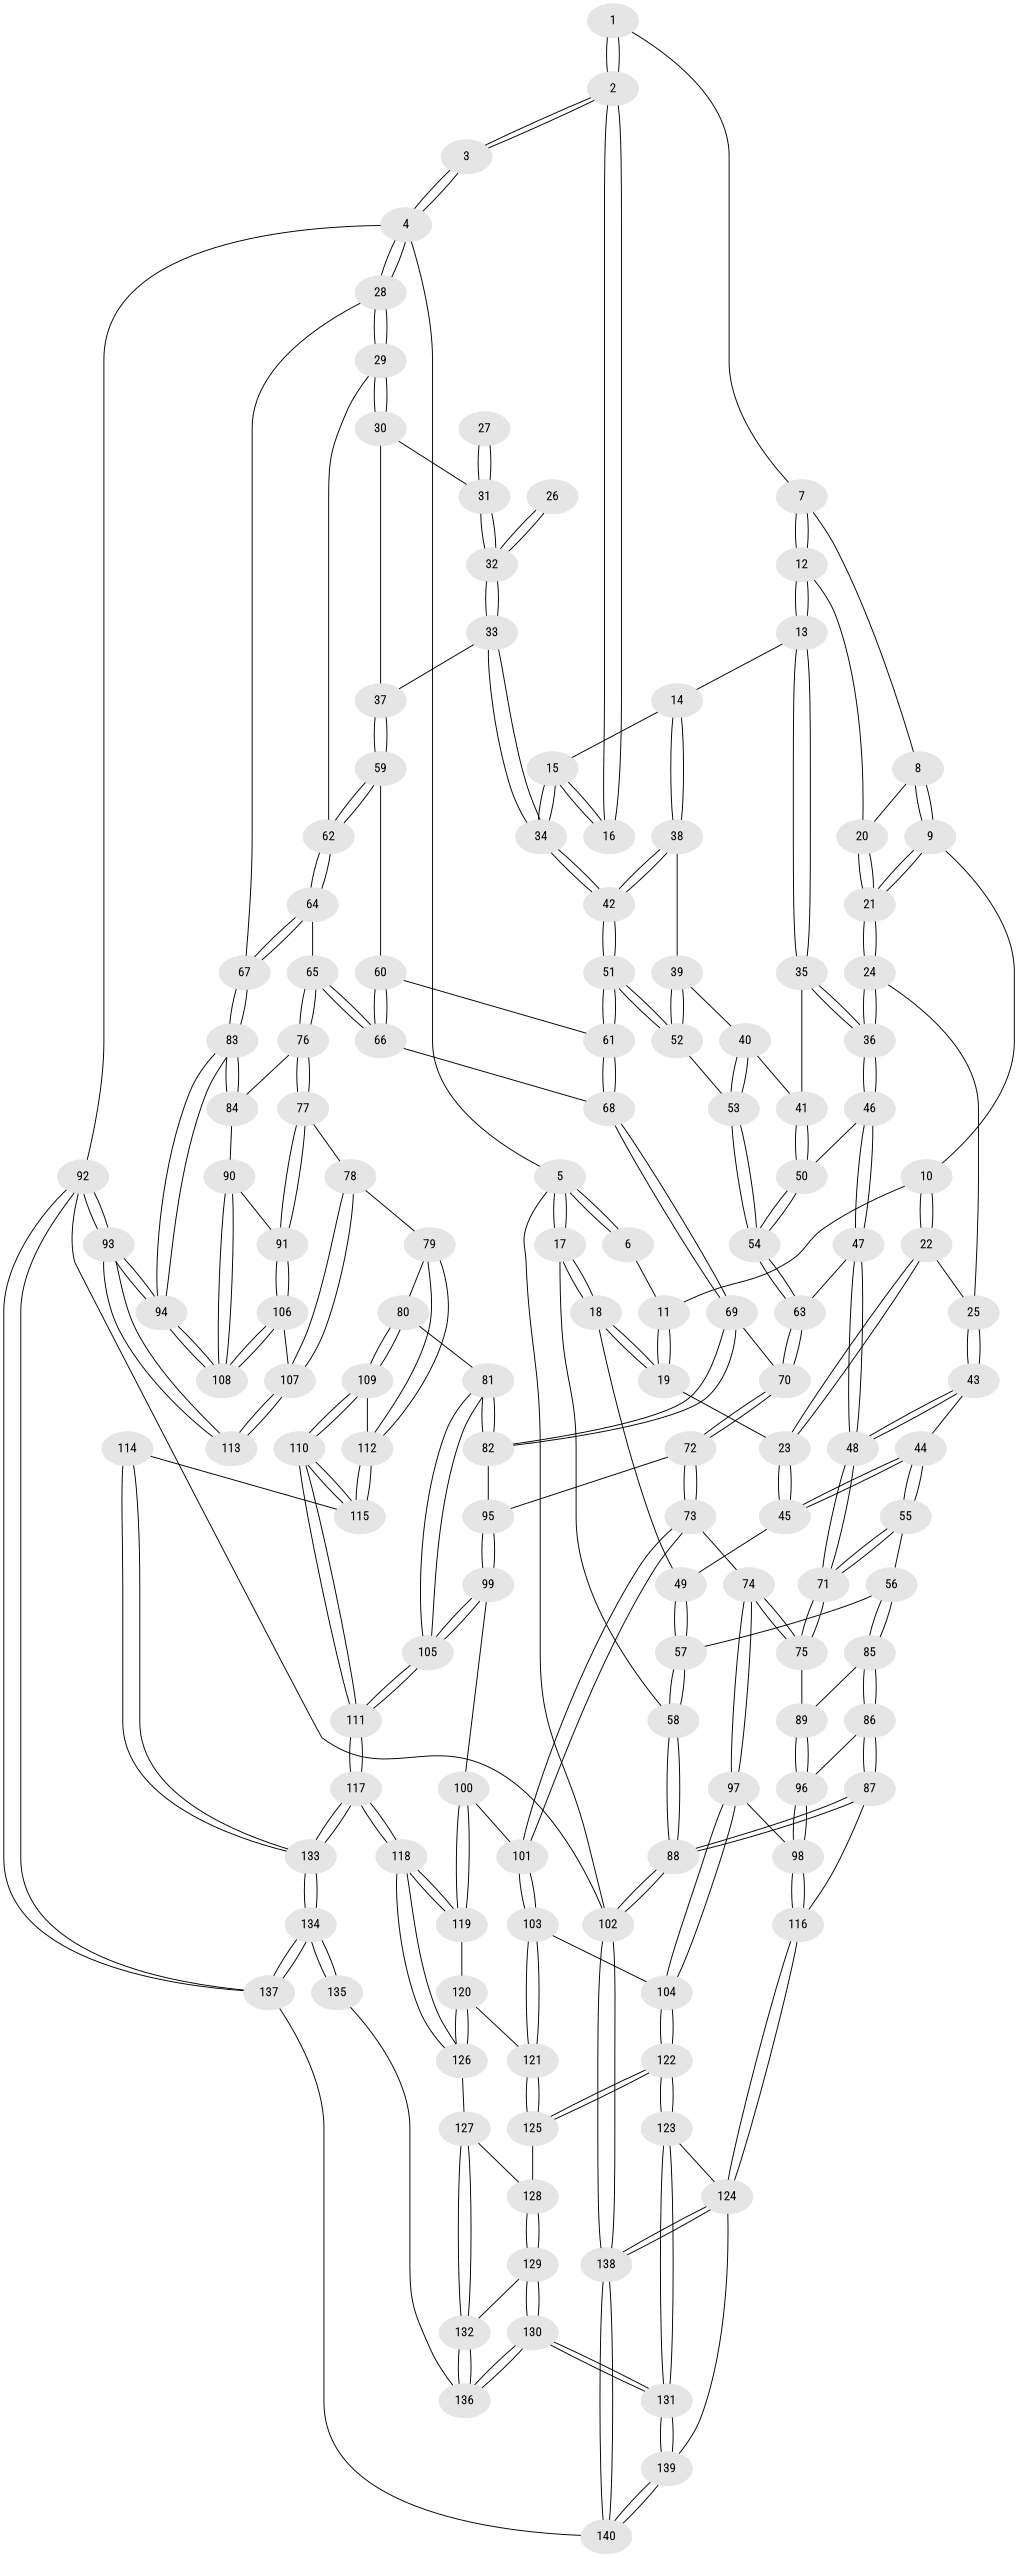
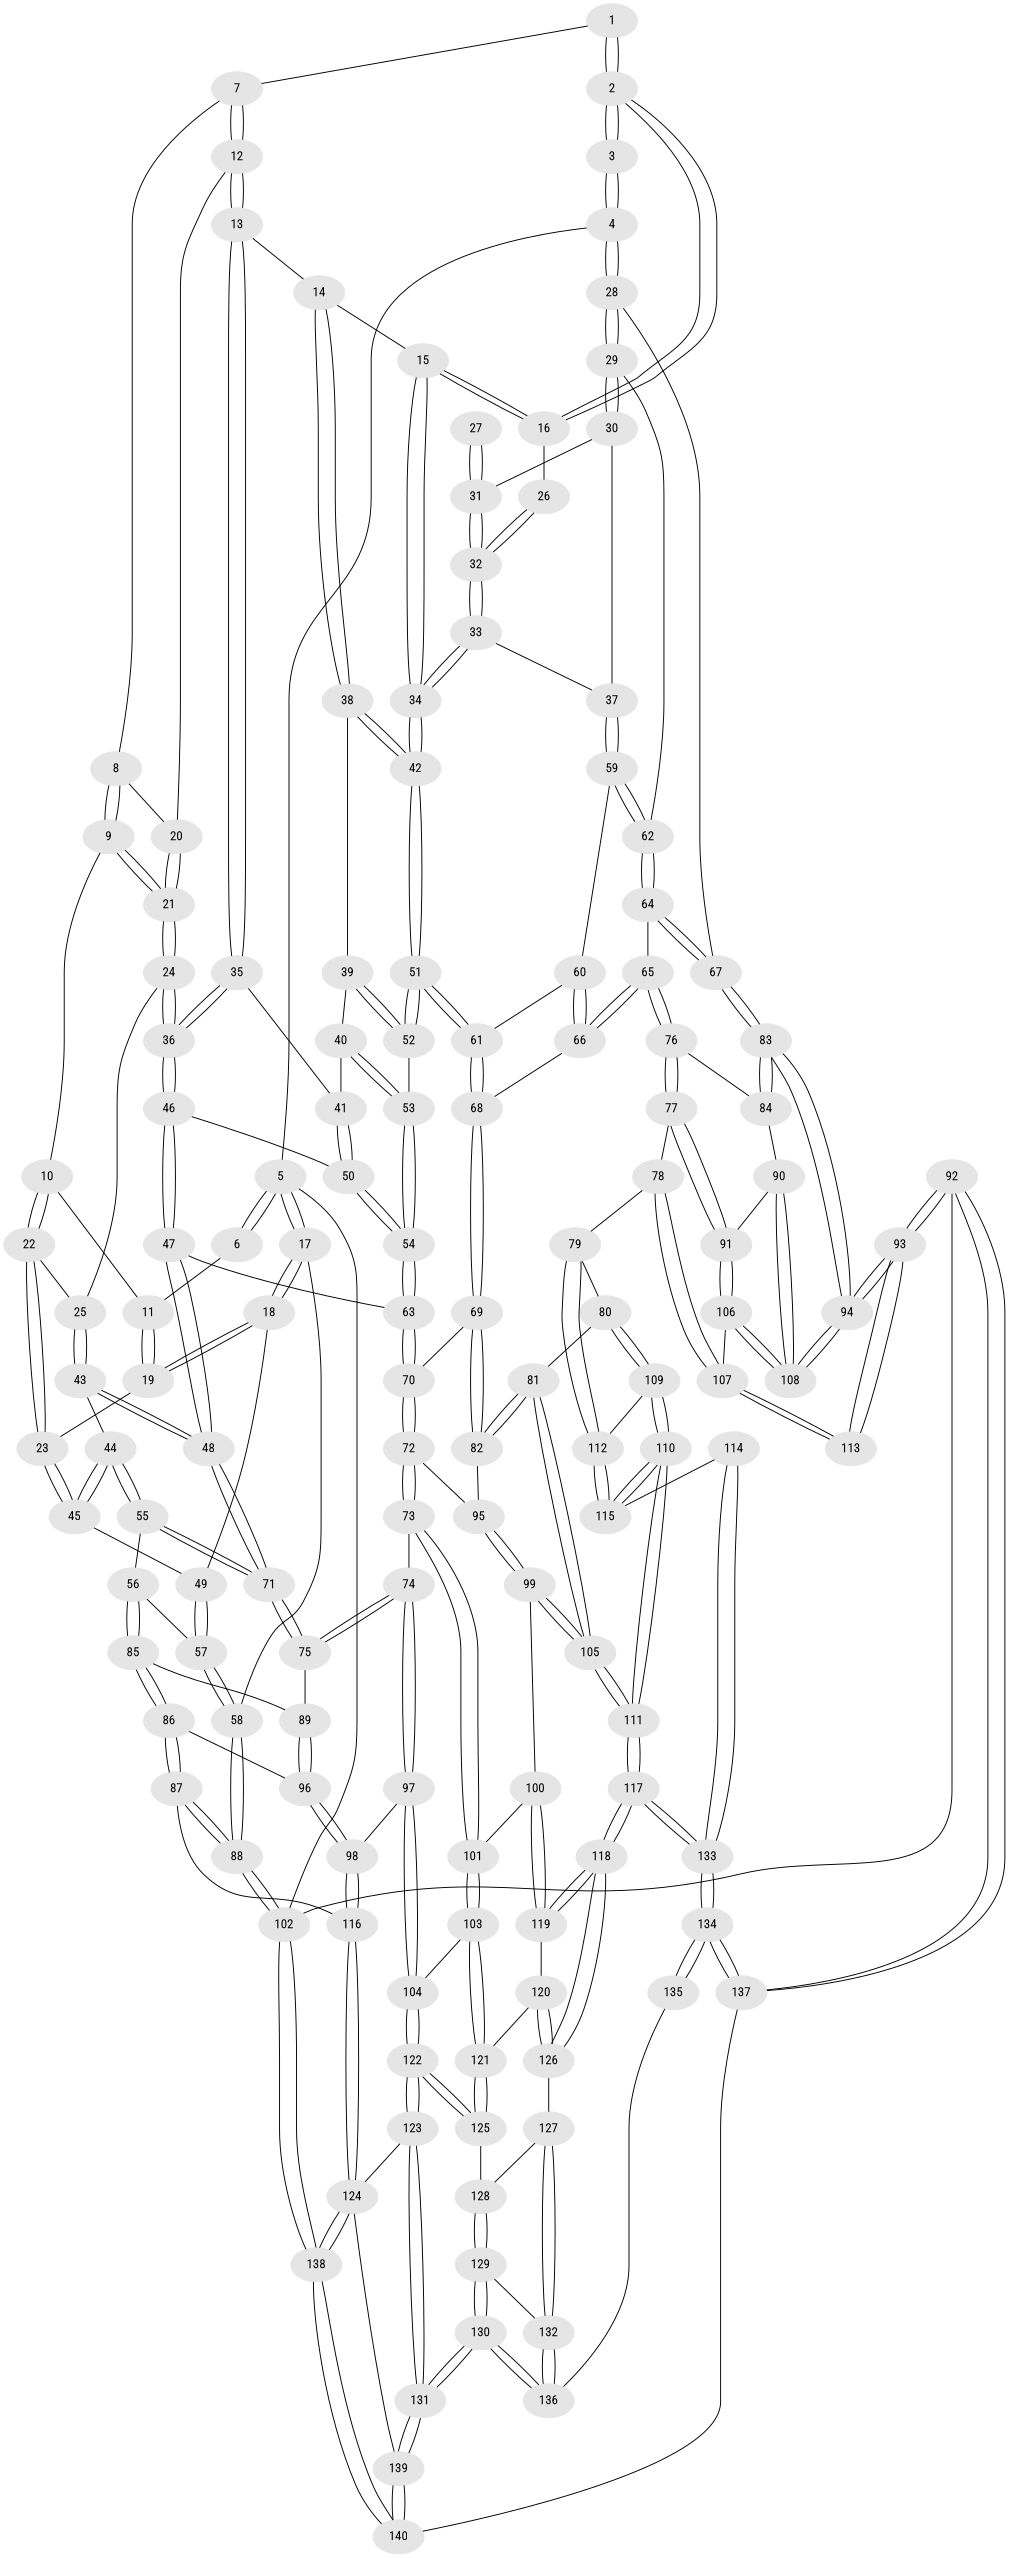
  graph {
    fontname="Roboto Condensed"
    node [color=gray90 fontname="Roboto Condensed" style=filled]
    edge [fontname="Roboto Condensed"]
    1
    2
    7
    3
    16
    8
    12
    4
    26
    5
    28
    92
    6
    17
    102
    29
    67
    93
    137
    11
    18
    58
    138
    19
    9
    20
    13
    10
    21
    22
    24
    23
    25
    14
    35
    15
    38
    36
    41
    34
    42
    39
    32
    49
    88
    57
    45
    43
    46
    44
    48
    27
    31
    33
    30
    62
    83
    37
    64
    59
    51
    50
    47
    60
    40
    52
    53
    54
    61
    55
    71
    56
    63
    70
    75
    68
    85
    89
    86
    66
    69
    65
    72
    76
    77
    84
    94
    82
    95
    73
    74
    101
    99
    97
    103
    98
    104
    96
    78
    91
    90
    79
    107
    106
    80
    112
    113
    81
    109
    115
    105
    110
    111
    108
    87
    116
    124
    140
    100
    122
    119
    120
    121
    125
    123
    117
    133
    118
    114
    134
    139
    126
    127
    128
    131
    129
    132
    136
    130
    135
    1 -- 2
    1 -- 2
    1 -- 7
    2 -- 3
    2 -- 3
    2 -- 16
    2 -- 16
    7 -- 8
    7 -- 12
    7 -- 12
    3 -- 4
    3 -- 4
+   16 -- 26
    8 -- 9
    8 -- 9
    8 -- 20
    12 -- 20
    12 -- 13
    12 -- 13
    4 -- 5
    4 -- 28
    4 -- 28
-   4 -- 92
    26 -- 32
    26 -- 32
    5 -- 6
    5 -- 6
    5 -- 17
    5 -- 17
    5 -- 102
    28 -- 29
    28 -- 29
    28 -- 67
    92 -- 102
    92 -- 93
    92 -- 93
    92 -- 137
    92 -- 137
    6 -- 11
    17 -- 18
    17 -- 18
    17 -- 58
    102 -- 138
    102 -- 138
    29 -- 30
    29 -- 30
    29 -- 62
    67 -- 83
    67 -- 83
    93 -- 94
    93 -- 94
    93 -- 113
    93 -- 113
    137 -- 140
    11 -- 19
    11 -- 19
    18 -- 19
    18 -- 19
    18 -- 49
    58 -- 88
    58 -- 88
    138 -- 140
    138 -- 140
    19 -- 23
    9 -- 10
    9 -- 21
    9 -- 21
    20 -- 21
    20 -- 21
    13 -- 14
    13 -- 35
    13 -- 35
    10 -- 11
    10 -- 22
    10 -- 22
    21 -- 24
    21 -- 24
    22 -- 23
    22 -- 23
    22 -- 25
    24 -- 25
    24 -- 36
    24 -- 36
    23 -- 45
    23 -- 45
    25 -- 43
    25 -- 43
    14 -- 15
    14 -- 38
    14 -- 38
    35 -- 36
    35 -- 36
    35 -- 41
    15 -- 16
    15 -- 16
    15 -- 34
    15 -- 34
    38 -- 42
    38 -- 42
    38 -- 39
    36 -- 46
    36 -- 46
    41 -- 50
    41 -- 50
    34 -- 42
    34 -- 42
    42 -- 51
    42 -- 51
    39 -- 40
    39 -- 52
    39 -- 52
    32 -- 33
    32 -- 33
    49 -- 57
    49 -- 57
    88 -- 102
    88 -- 102
    57 -- 58
    57 -- 58
    45 -- 49
    43 -- 44
    43 -- 48
    43 -- 48
    46 -- 50
    46 -- 47
    46 -- 47
    44 -- 45
    44 -- 45
    44 -- 55
    44 -- 55
    48 -- 71
    48 -- 71
    27 -- 31
    27 -- 31
    31 -- 32
    31 -- 32
    33 -- 34
    33 -- 34
    33 -- 37
    30 -- 31
    30 -- 37
    62 -- 64
    62 -- 64
    83 -- 84
    83 -- 84
    83 -- 94
    83 -- 94
    37 -- 59
    37 -- 59
    64 -- 67
    64 -- 67
    64 -- 65
    59 -- 62
    59 -- 62
    59 -- 60
    51 -- 52
    51 -- 52
    51 -- 61
    51 -- 61
    50 -- 54
    50 -- 54
    47 -- 48
    47 -- 48
    47 -- 63
    60 -- 61
    60 -- 66
    60 -- 66
    40 -- 41
    40 -- 53
    40 -- 53
    52 -- 53
    53 -- 54
    53 -- 54
    54 -- 63
    54 -- 63
    61 -- 68
    61 -- 68
    55 -- 71
    55 -- 71
    55 -- 56
    71 -- 75
    71 -- 75
    56 -- 57
    56 -- 85
    56 -- 85
    63 -- 70
    63 -- 70
    70 -- 72
    70 -- 72
    75 -- 89
    68 -- 69
    68 -- 69
    85 -- 89
    85 -- 86
    85 -- 86
    89 -- 96
    89 -- 96
    86 -- 96
    86 -- 87
    86 -- 87
    66 -- 68
    69 -- 70
    69 -- 82
    69 -- 82
    65 -- 66
    65 -- 66
    65 -- 76
    65 -- 76
    72 -- 95
    72 -- 73
    72 -- 73
    76 -- 77
    76 -- 77
    76 -- 84
    77 -- 78
    77 -- 91
    77 -- 91
    84 -- 90
    94 -- 108
    94 -- 108
    82 -- 95
    95 -- 99
    95 -- 99
    73 -- 74
    73 -- 101
    73 -- 101
    74 -- 75
    74 -- 75
    74 -- 97
    74 -- 97
    101 -- 103
    101 -- 103
    99 -- 105
    99 -- 105
    99 -- 100
    97 -- 98
    97 -- 104
    97 -- 104
    103 -- 104
    103 -- 121
    103 -- 121
    98 -- 116
    98 -- 116
    104 -- 122
    104 -- 122
    96 -- 98
    96 -- 98
    78 -- 79
    78 -- 107
    78 -- 107
    91 -- 106
    91 -- 106
    90 -- 91
    90 -- 108
    90 -- 108
    79 -- 80
    79 -- 112
    79 -- 112
    107 -- 113
    107 -- 113
    106 -- 107
    106 -- 108
    106 -- 108
    80 -- 81
    80 -- 109
    80 -- 109
    112 -- 115
    112 -- 115
    81 -- 82
    81 -- 82
    81 -- 105
    81 -- 105
    109 -- 112
    109 -- 110
    109 -- 110
    105 -- 111
    105 -- 111
    110 -- 115
    110 -- 115
    110 -- 111
    110 -- 111
    111 -- 117
    111 -- 117
    87 -- 88
    87 -- 88
    87 -- 116
    116 -- 124
    116 -- 124
    124 -- 138
    124 -- 138
    124 -- 139
    100 -- 101
    100 -- 119
    100 -- 119
    122 -- 125
    122 -- 125
    122 -- 123
    122 -- 123
    119 -- 120
    120 -- 121
    120 -- 126
    120 -- 126
    121 -- 125
    121 -- 125
    125 -- 128
    123 -- 124
    123 -- 131
    123 -- 131
    117 -- 133
    117 -- 133
    117 -- 118
    117 -- 118
    133 -- 134
    133 -- 134
    118 -- 119
    118 -- 119
    118 -- 126
    118 -- 126
    114 -- 115
    114 -- 133
    114 -- 133
    134 -- 137
    134 -- 137
    134 -- 135
    134 -- 135
    139 -- 140
    139 -- 140
    126 -- 127
    127 -- 128
    127 -- 132
    127 -- 132
    128 -- 129
    128 -- 129
    131 -- 139
    131 -- 139
    129 -- 132
    129 -- 130
    129 -- 130
    132 -- 136
    132 -- 136
    130 -- 131
    130 -- 131
    130 -- 136
    130 -- 136
    135 -- 136
  }
